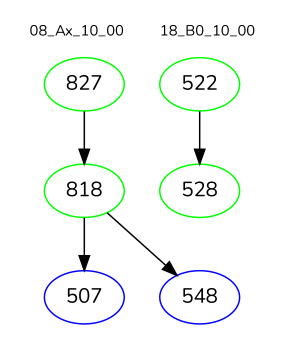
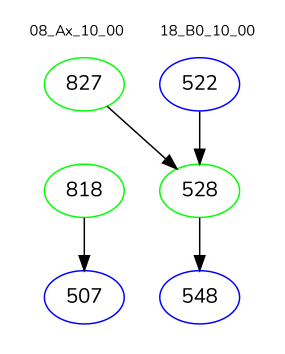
  digraph {
    fontname=Nunito
    node [color=green fontname=Nunito]
    edge [color=black fontname=Nunito]
    n1 [label=827]
    n2 [label=818]
    n3 [color=blue label=507]
-   n4 [label=522]
+   n4 [color=blue label=522]
    n5 [label=528]
    n6 [color=blue label=548]
    subgraph cluster_1 {
      color=white
      fontsize=10
      label="08_Ax_10_00"
      n1
      n2
      n3
    }
    subgraph cluster_2 {
      color=white
      fontsize=10
      label="18_B0_10_00"
      n4
      n5
      n6
    }
-   n1 -> n2
+   n1 -> n5
    n2 -> n3
    n4 -> n5
-   n2 -> n6
+   n5 -> n6
  }
